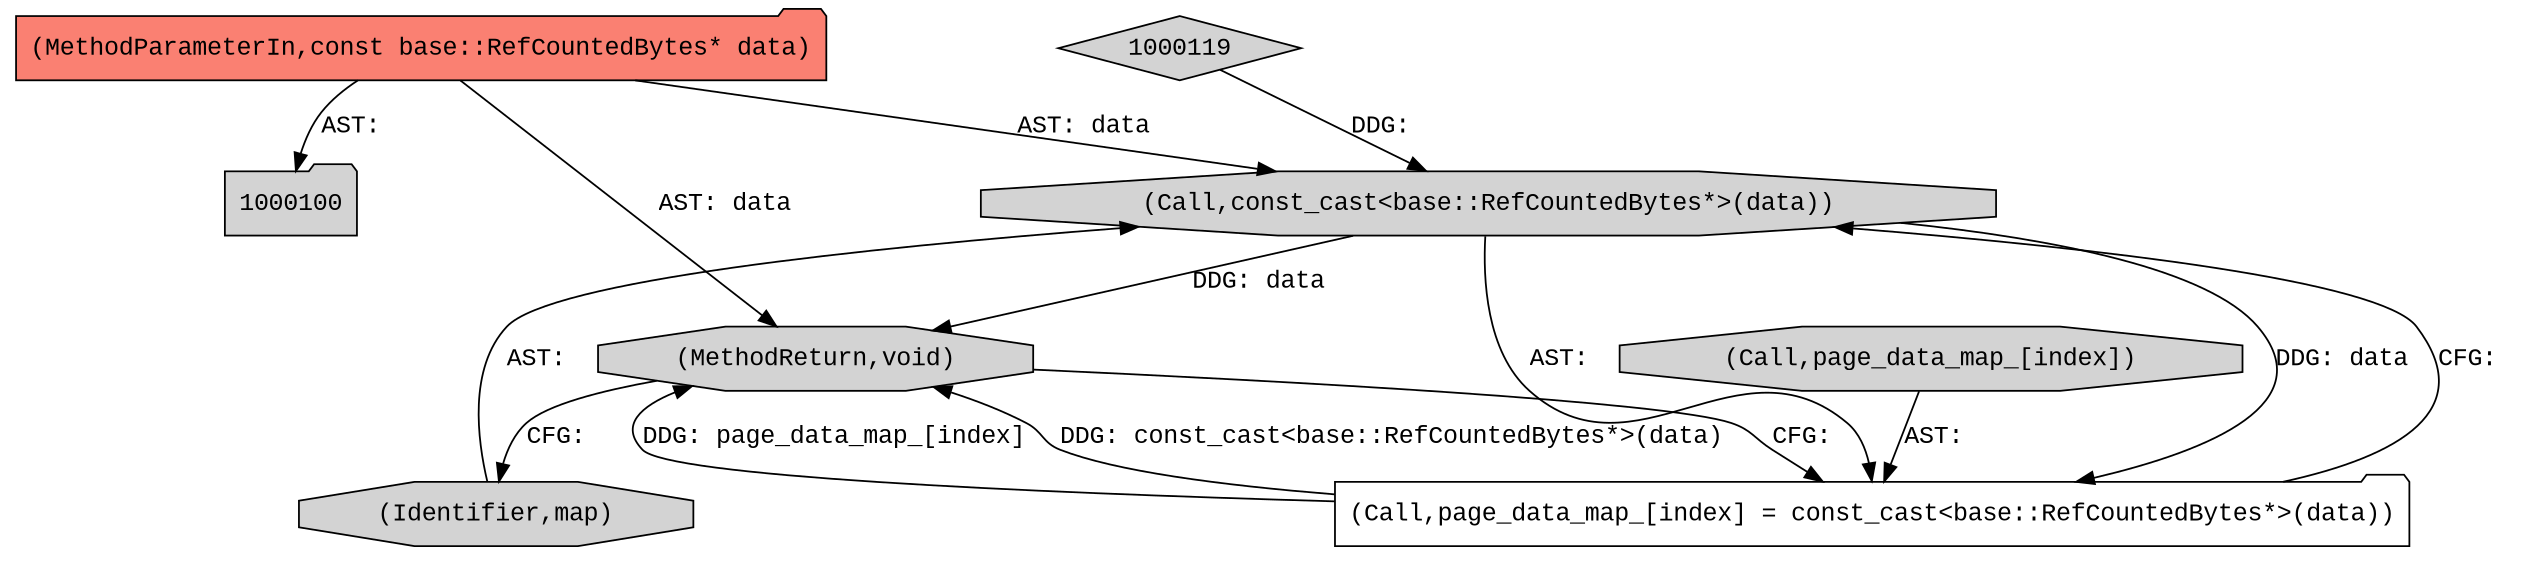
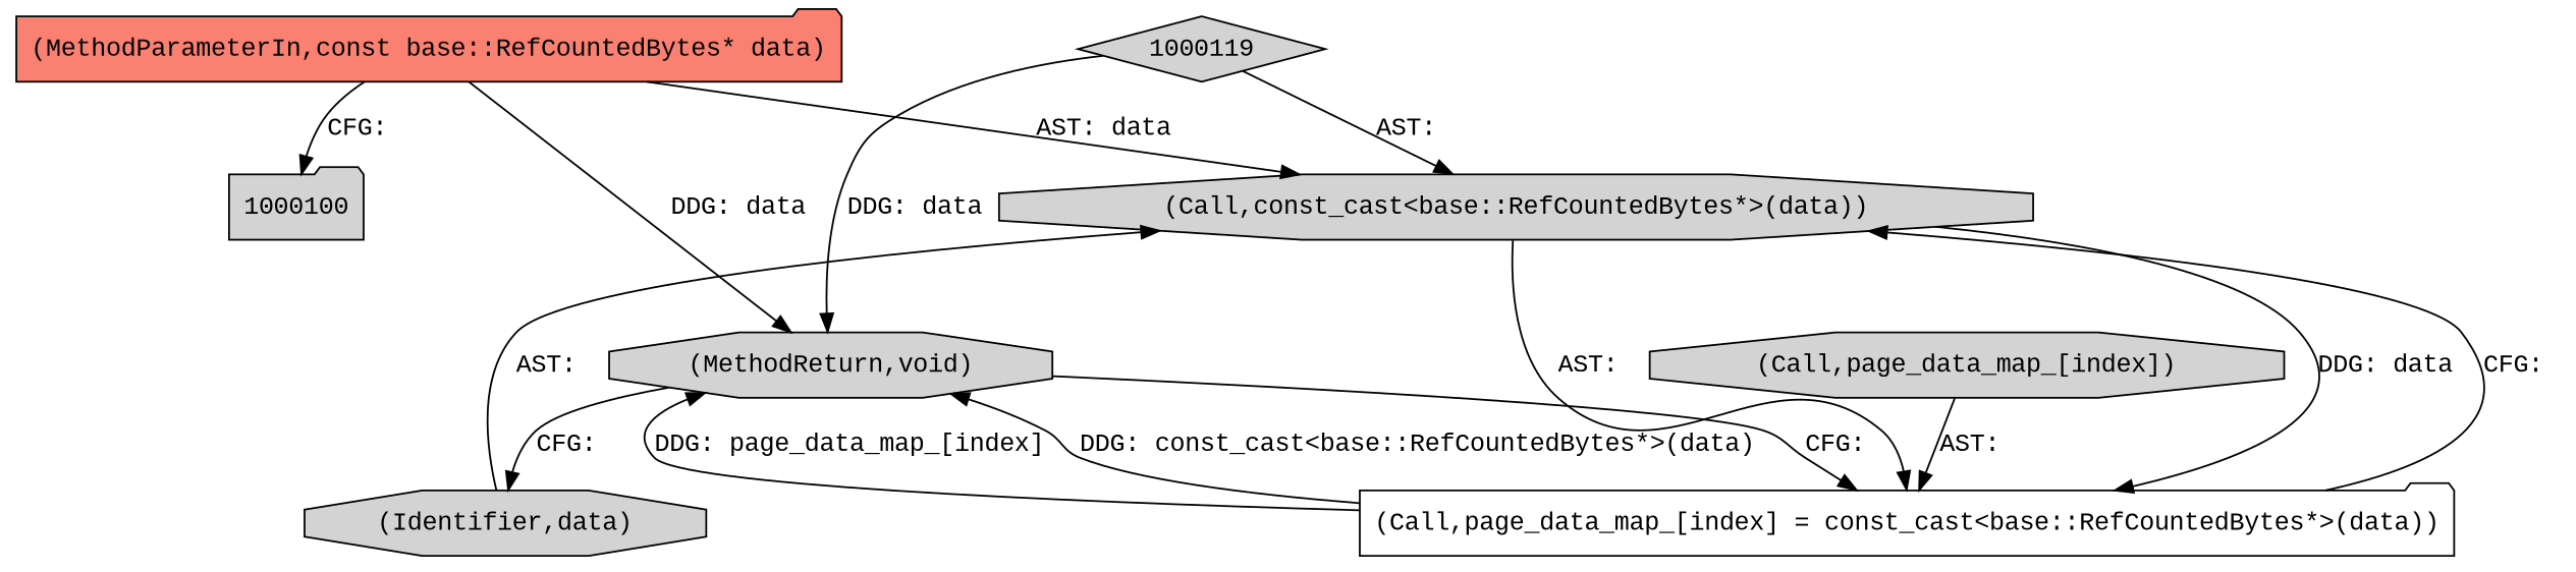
  digraph {
    fontname="Liberation Mono"
    node [fillcolor=lightgrey fontname="Liberation Mono" shape=octagon style=filled]
    edge [fontname="Liberation Mono"]
    n1 [fillcolor=salmon label="(MethodParameterIn,const base::RefCountedBytes* data)" shape=folder]
    n2 [label="(Call,const_cast<base::RefCountedBytes*>(data))"]
    n3 [label="(MethodReturn,void)"]
    1000100 [shape=folder]
    n5 [fillcolor=white label="(Call,page_data_map_[index] = const_cast<base::RefCountedBytes*>(data))" shape=folder]
-   n6 [label="(Identifier,map)"]
+   n6 [label="(Identifier,data)"]
    n7 [label="(Call,page_data_map_[index])"]
    1000119 [shape=diamond]
    n1 -> n2 [label="AST: data"]
-   n1 -> n3 [label="AST: data"]
-   n1 -> 1000100 [label="AST: "]
-   n2 -> n3 [label="DDG: data"]
+   n1 -> n3 [label="DDG: data"]
+   n1 -> 1000100 [label="CFG: "]
+   1000119 -> n3 [label="DDG: data"]
    n2 -> n5 [label="AST: "]
    n2 -> n5 [label="DDG: data"]
    n3 -> n5 [label="CFG: "]
    n3 -> n6 [label="CFG: "]
    n5 -> n2 [label="CFG: "]
    n5 -> n3 [label="DDG: page_data_map_[index]"]
    n5 -> n3 [label="DDG: const_cast<base::RefCountedBytes*>(data)"]
    n6 -> n2 [label="AST: "]
    n7 -> n5 [label="AST: "]
-   1000119 -> n2 [label="DDG: "]
+   1000119 -> n2 [label="AST: "]
  }
